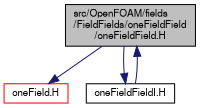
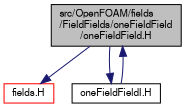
  digraph {
    node [color=black fontname=FreeSans fontsize=10 shape=record]
    edge [color=midnightblue fontname=FreeSans fontsize=10 labelfontname=FreeSans labelfontsize=10 style=solid]
    n1 [fillcolor=grey75 fontcolor=black height=0.2 label="src/OpenFOAM/fields\l/FieldFields/oneFieldField\l/oneFieldField.H" style=filled width=0.4]
-   n2 [color=red height=0.2 label="oneField.H" width=0.4]
+   n2 [color=red height=0.2 label="fields.H" width=0.4]
    n3 [height=0.2 label="oneFieldFieldI.H" width=0.4]
    n1 -> n2
    n1 -> n3
    n3 -> n1
  }
